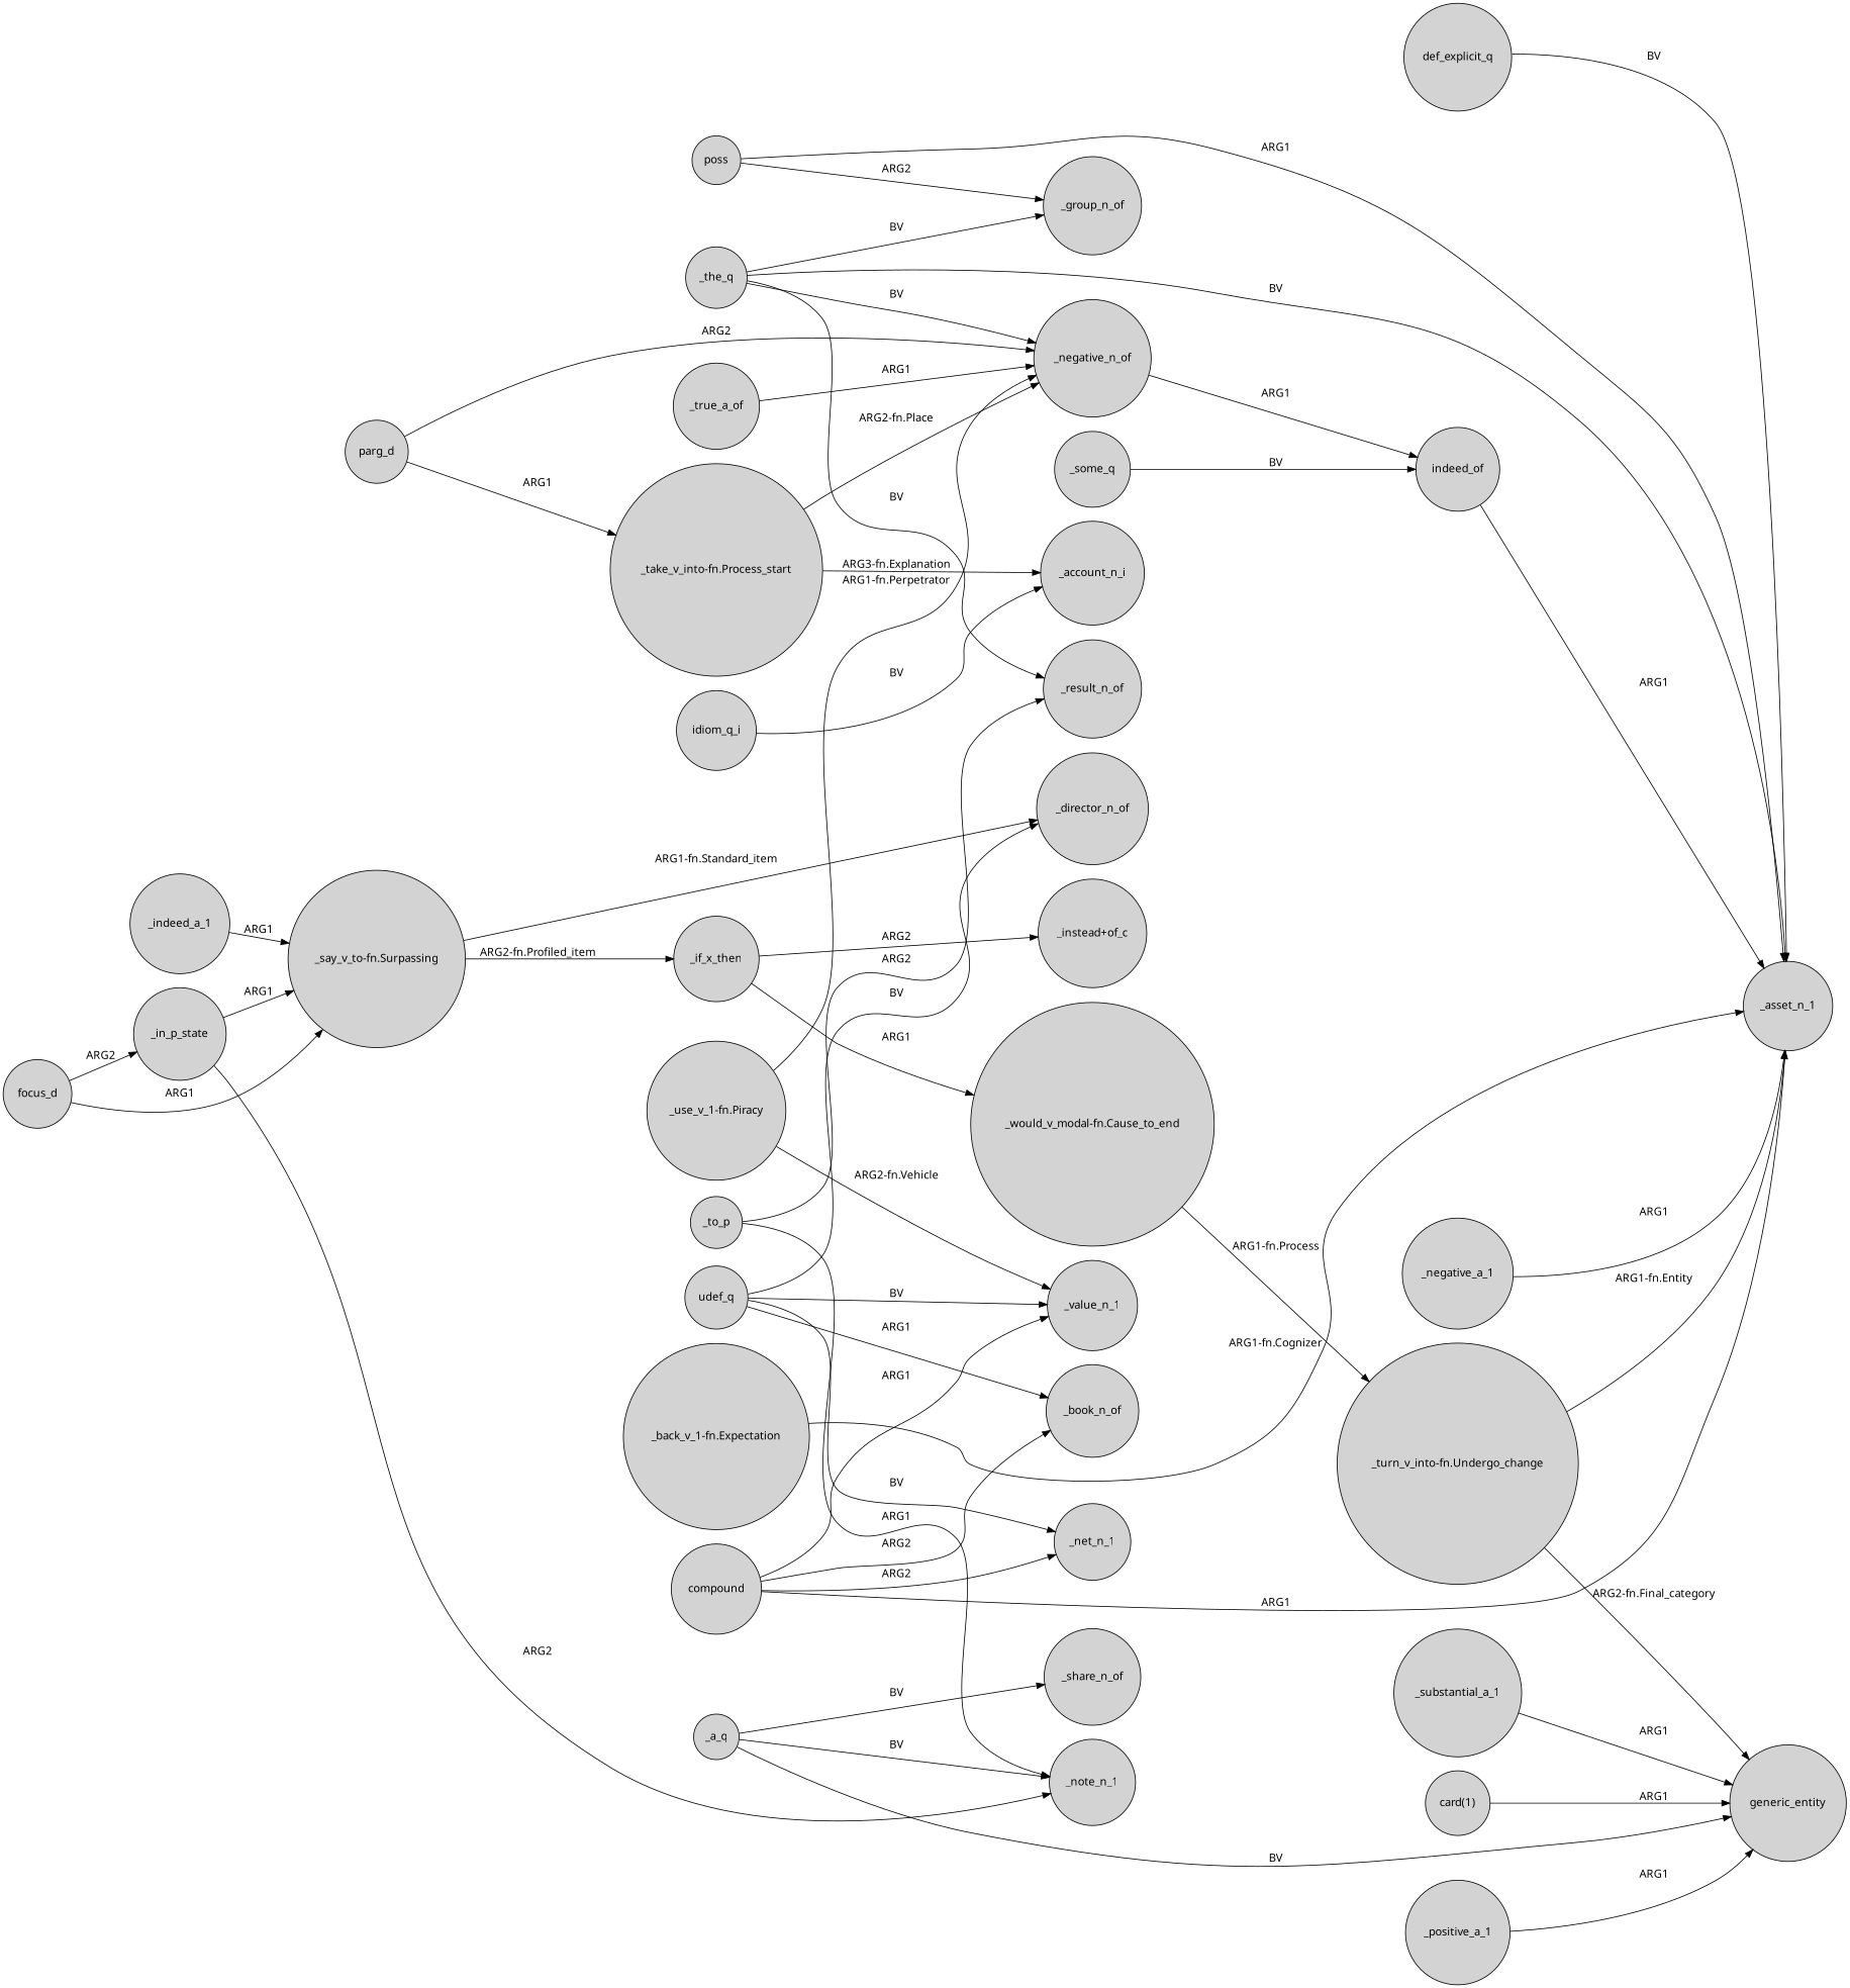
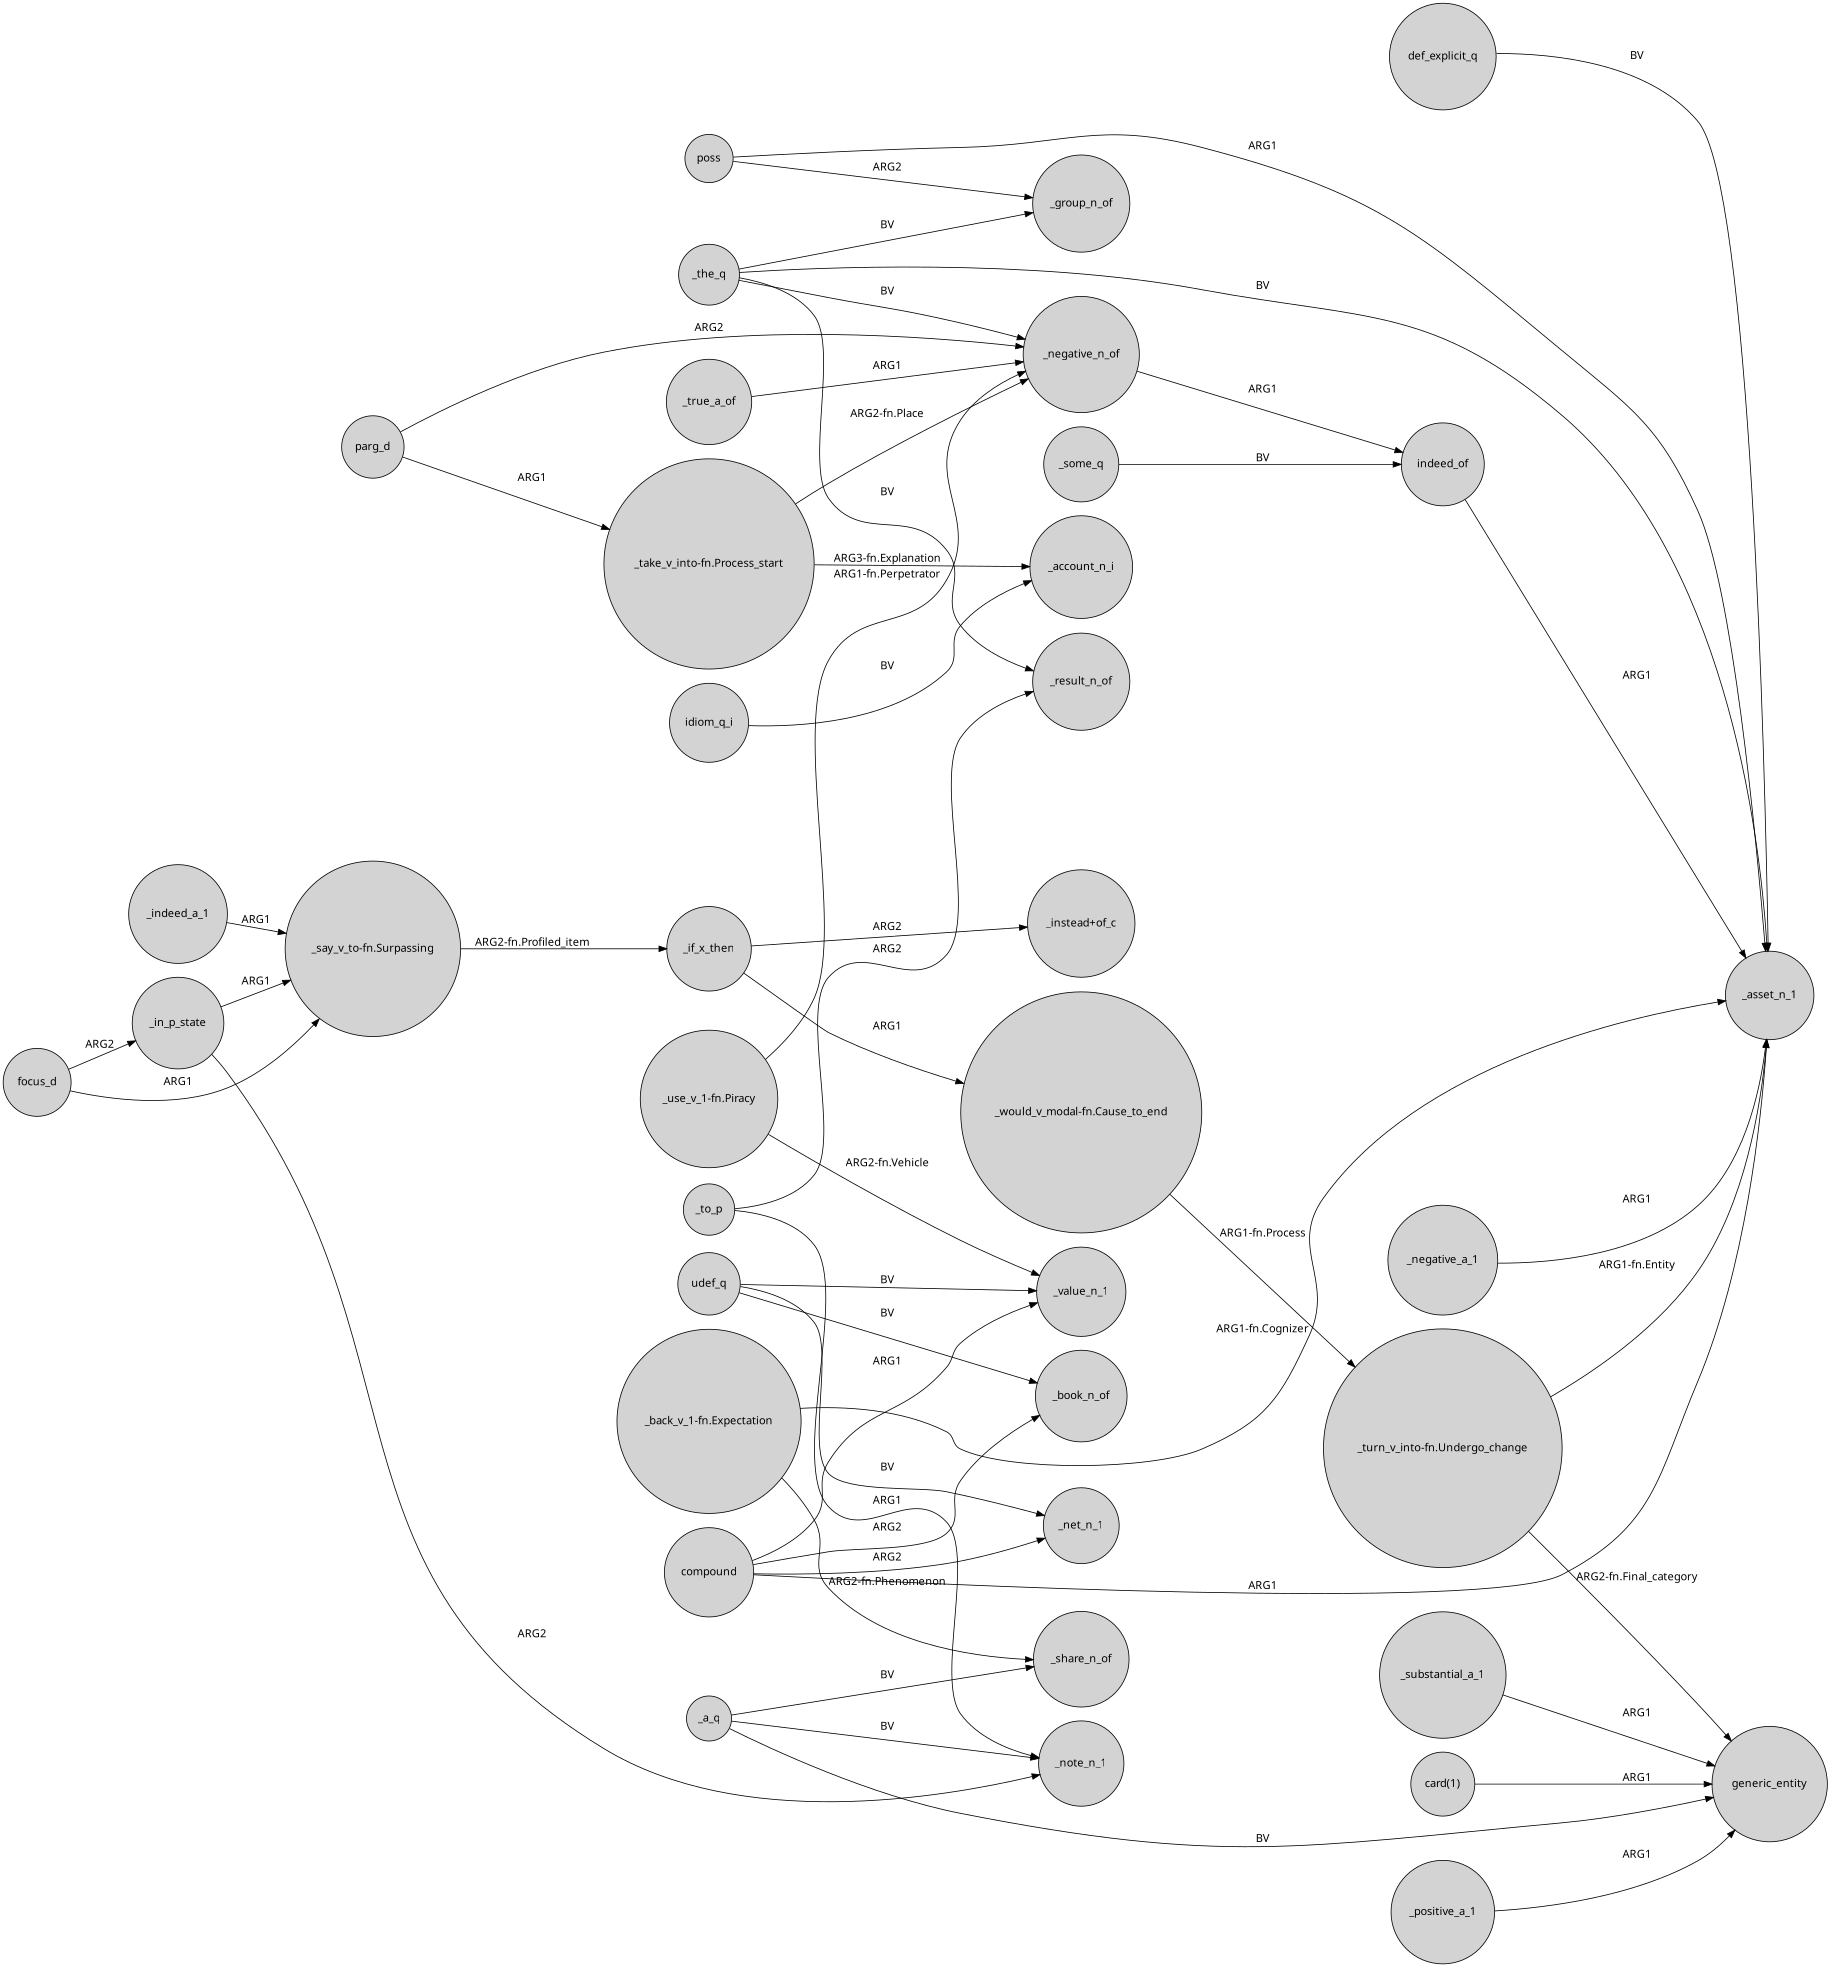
  digraph {
    fontname="Noto Sans"
    rankdir=LR
    node [fontname="Noto Sans" shape=circle style=filled]
    edge [fontname="Noto Sans"]
    _if_x_then
    "_instead+of_c"
    "_would_v_modal-fn.Cause_to_end"
    "_turn_v_into-fn.Undergo_change"
    idiom_q_i
    _account_n_i
    _the_q
    _asset_n_1
    n9 [label=_negative_n_of]
    _group_n_of
    _result_n_of
    n12 [label=indeed_of]
    udef_q
-   _director_n_of
    _net_n_1
    _value_n_1
    _book_n_of
    _substantial_a_1
    generic_entity
    "card(1)"
    focus_d
    _in_p_state
    "_say_v_to-fn.Surpassing"
    _note_n_1
    compound
    _negative_a_1
    "_back_v_1-fn.Expectation"
    _share_n_of
    def_explicit_q
    parg_d
    "_take_v_into-fn.Process_start"
    _a_q
    poss
    _true_a_of
    _indeed_a_1
    _positive_a_1
    _some_q
    _to_p
    "_use_v_1-fn.Piracy"
    _if_x_then -> "_instead+of_c" [label=ARG2]
    _if_x_then -> "_would_v_modal-fn.Cause_to_end" [label=ARG1]
    "_would_v_modal-fn.Cause_to_end" -> "_turn_v_into-fn.Undergo_change" [label="ARG1-fn.Process"]
    "_turn_v_into-fn.Undergo_change" -> _asset_n_1 [label="ARG1-fn.Entity"]
    "_turn_v_into-fn.Undergo_change" -> generic_entity [label="ARG2-fn.Final_category"]
    idiom_q_i -> _account_n_i [label=BV]
    _the_q -> _asset_n_1 [label=BV]
    _the_q -> n9 [label=BV]
    _the_q -> _group_n_of [label=BV]
    _the_q -> _result_n_of [label=BV]
    n9 -> n12 [label=ARG1]
    n12 -> _asset_n_1 [label=ARG1]
-   udef_q -> _director_n_of [label=BV]
    udef_q -> _net_n_1 [label=BV]
    udef_q -> _value_n_1 [label=BV]
-   udef_q -> _book_n_of [label=ARG1]
+   udef_q -> _book_n_of [label=BV]
    _substantial_a_1 -> generic_entity [label=ARG1]
    "card(1)" -> generic_entity [label=ARG1]
    focus_d -> _in_p_state [label=ARG2]
    focus_d -> "_say_v_to-fn.Surpassing" [label=ARG1]
    _in_p_state -> "_say_v_to-fn.Surpassing" [label=ARG1]
    _in_p_state -> _note_n_1 [label=ARG2]
    "_say_v_to-fn.Surpassing" -> _if_x_then [label="ARG2-fn.Profiled_item"]
-   "_say_v_to-fn.Surpassing" -> _director_n_of [label="ARG1-fn.Standard_item"]
    compound -> _asset_n_1 [label=ARG1]
    compound -> _net_n_1 [label=ARG2]
    compound -> _value_n_1 [label=ARG1]
    compound -> _book_n_of [label=ARG2]
    _negative_a_1 -> _asset_n_1 [label=ARG1]
    "_back_v_1-fn.Expectation" -> _asset_n_1 [label="ARG1-fn.Cognizer"]
+   "_back_v_1-fn.Expectation" -> _share_n_of [label="ARG2-fn.Phenomenon"]
    def_explicit_q -> _asset_n_1 [label=BV]
    parg_d -> n9 [label=ARG2]
    parg_d -> "_take_v_into-fn.Process_start" [label=ARG1]
    "_take_v_into-fn.Process_start" -> _account_n_i [label="ARG3-fn.Explanation"]
    "_take_v_into-fn.Process_start" -> n9 [label="ARG2-fn.Place"]
    _a_q -> generic_entity [label=BV]
    _a_q -> _note_n_1 [label=BV]
    _a_q -> _share_n_of [label=BV]
    poss -> _asset_n_1 [label=ARG1]
    poss -> _group_n_of [label=ARG2]
    _true_a_of -> n9 [label=ARG1]
    _indeed_a_1 -> "_say_v_to-fn.Surpassing" [label=ARG1]
    _positive_a_1 -> generic_entity [label=ARG1]
    _some_q -> n12 [label=BV]
    _to_p -> _result_n_of [label=ARG2]
    _to_p -> _note_n_1 [label=ARG1]
    "_use_v_1-fn.Piracy" -> n9 [label="ARG1-fn.Perpetrator"]
    "_use_v_1-fn.Piracy" -> _value_n_1 [label="ARG2-fn.Vehicle"]
  }
